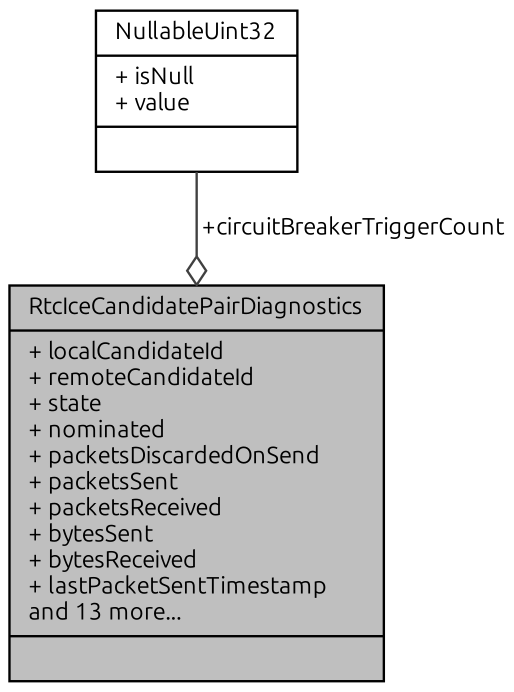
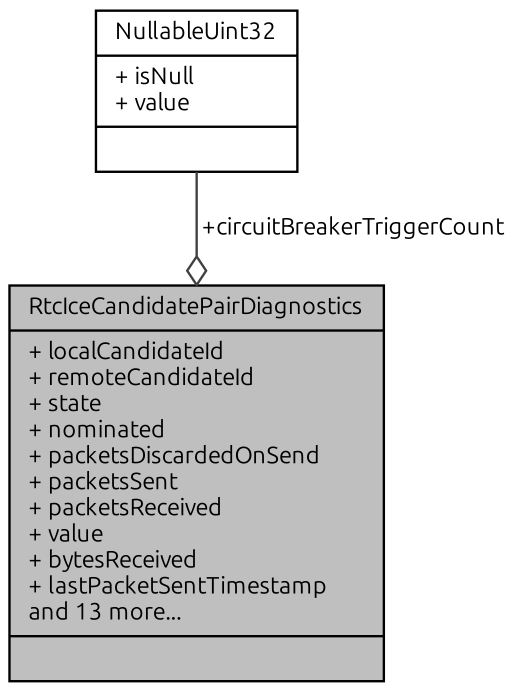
  digraph {
    fontname=Ubuntu
    node [color=black fontname=Ubuntu fontsize=10 shape=record style=filled]
-   n1 [fillcolor=grey75 fontcolor=black height=0.2 label="{RtcIceCandidatePairDiagnostics\n|+ localCandidateId\l+ remoteCandidateId\l+ state\l+ nominated\l+ packetsDiscardedOnSend\l+ packetsSent\l+ packetsReceived\l+ bytesSent\l+ bytesReceived\l+ lastPacketSentTimestamp\land 13 more...\l|}" width=0.4]
+   n1 [fillcolor=grey75 fontcolor=black height=0.2 label="{RtcIceCandidatePairDiagnostics\n|+ localCandidateId\l+ remoteCandidateId\l+ state\l+ nominated\l+ packetsDiscardedOnSend\l+ packetsSent\l+ packetsReceived\l+ value\l+ bytesReceived\l+ lastPacketSentTimestamp\land 13 more...\l|}" width=0.4]
    n2 [fillcolor=white height=0.2 label="{NullableUint32\n|+ isNull\l+ value\l|}" width=0.4]
    n2 -> n1 [arrowhead=odiamond color=grey25 fontname=Ubuntu fontsize=10 label=" +circuitBreakerTriggerCount" labelfontname=Helvetica labelfontsize=10 style=solid]
  }
